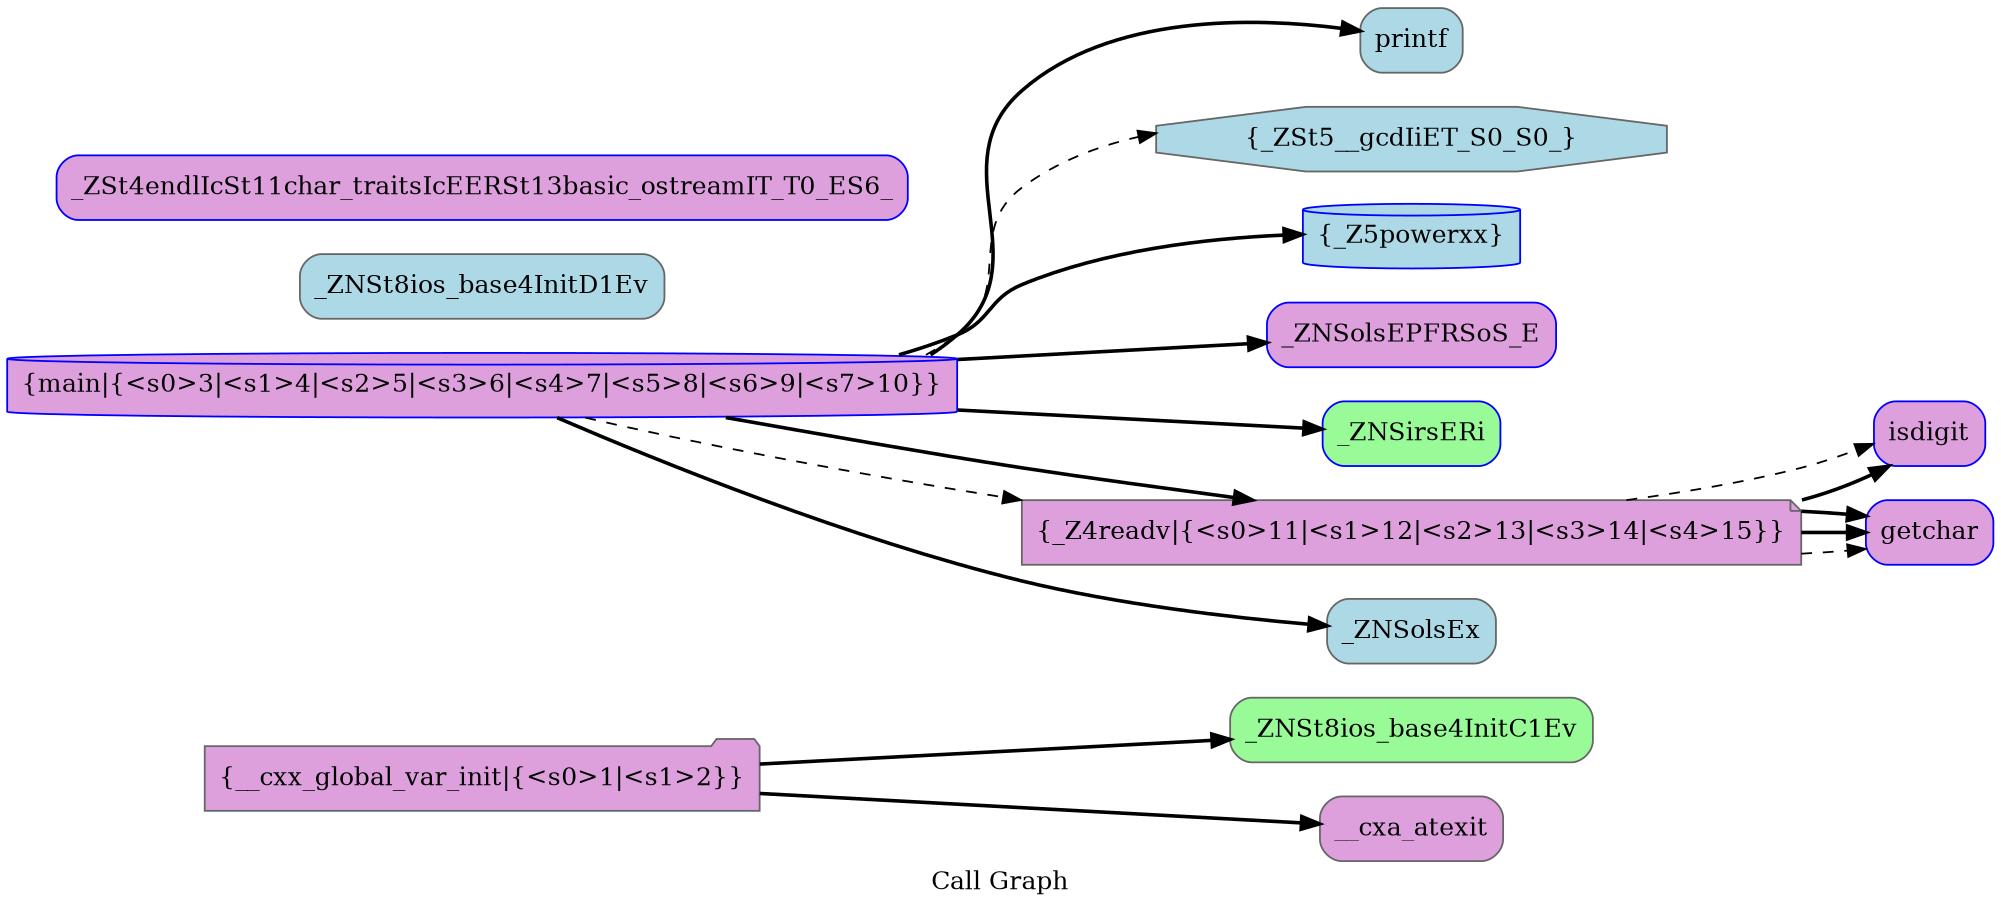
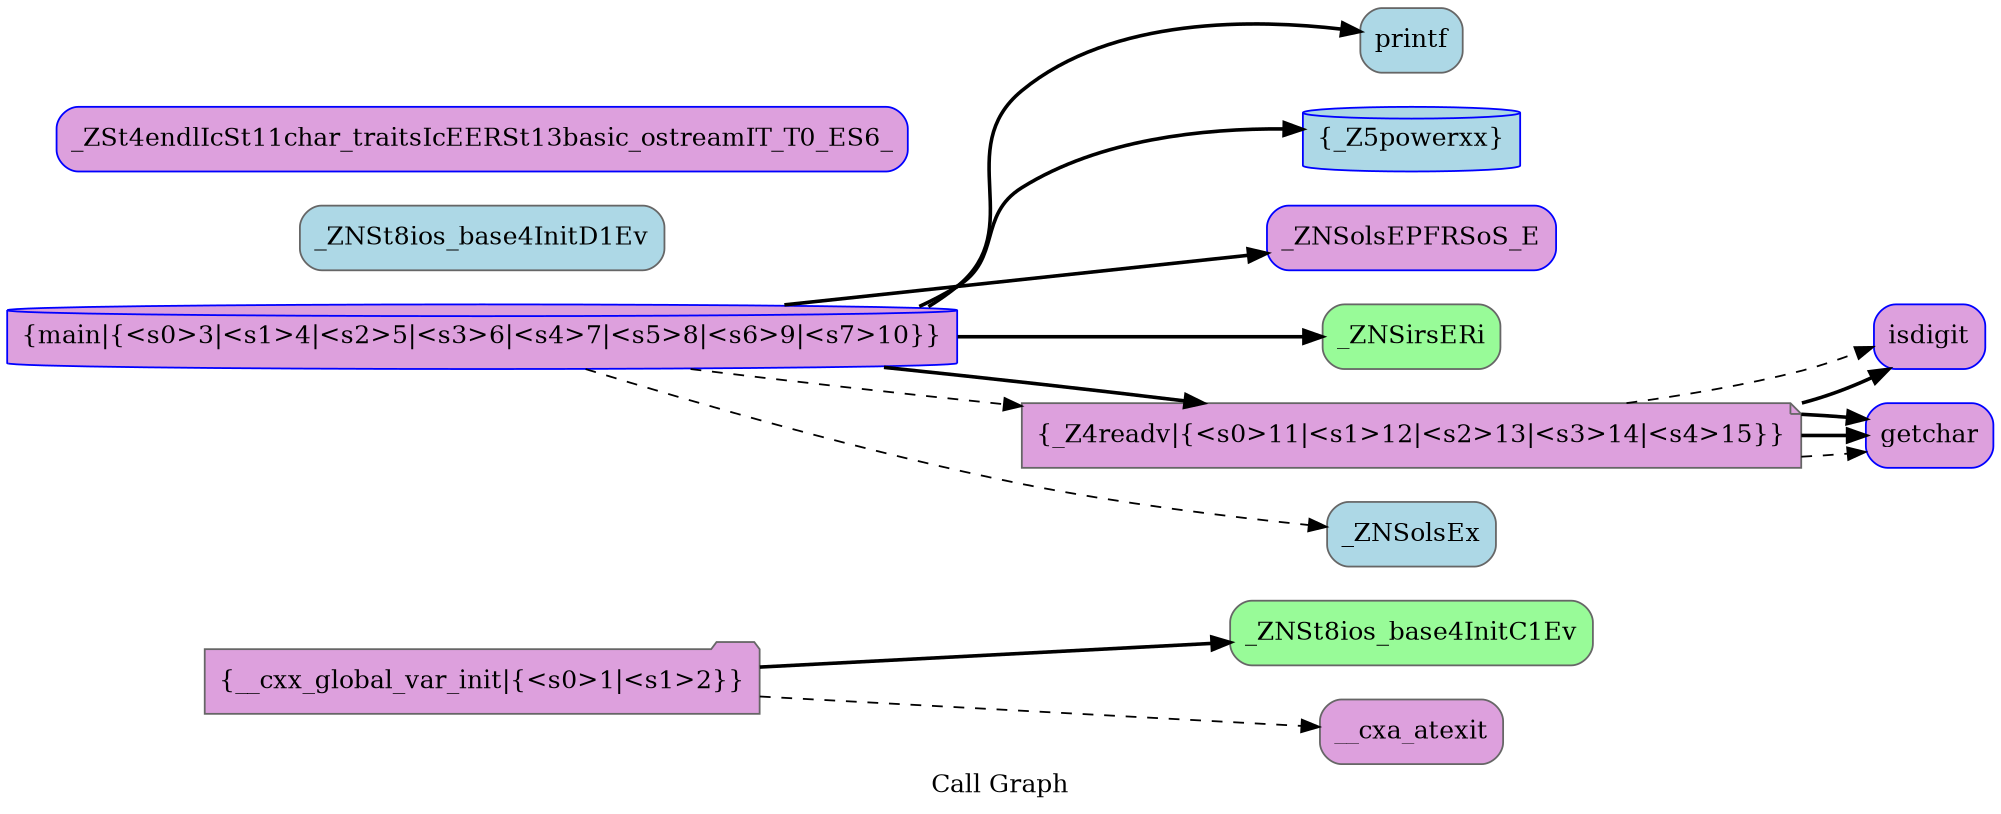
  digraph {
    label="Call Graph"
    rankdir=LR
    node [color=gray40 fillcolor=plum shape=Mrecord style=filled]
    edge [color=black style=bold tailport=s0]
    n1 [label="{__cxx_global_var_init|{<s0>1|<s1>2}}" shape=folder]
    n2 [fillcolor=palegreen label="{_ZNSt8ios_base4InitC1Ev}"]
    n3 [label="{__cxa_atexit}"]
    n4 [fillcolor=lightblue label="{printf}"]
    n5 [color=blue label="{isdigit}"]
    n6 [fillcolor=lightblue label="{_ZNSt8ios_base4InitD1Ev}"]
-   n7 [fillcolor=lightblue label="{_ZSt5__gcdIiET_S0_S0_}" shape=octagon]
    n8 [color=blue fillcolor=lightblue label="{_Z5powerxx}" shape=cylinder]
    n9 [color=blue label="{_ZNSolsEPFRSoS_E}"]
-   n10 [color=blue fillcolor=palegreen label="{_ZNSirsERi}"]
+   n10 [fillcolor=palegreen label="{_ZNSirsERi}"]
    n11 [color=blue label="{getchar}"]
    n12 [label="{_Z4readv|{<s0>11|<s1>12|<s2>13|<s3>14|<s4>15}}" shape=note]
    n13 [fillcolor=lightblue label="{_ZNSolsEx}"]
    n14 [color=blue label="{main|{<s0>3|<s1>4|<s2>5|<s3>6|<s4>7|<s5>8|<s6>9|<s7>10}}" shape=cylinder]
    n15 [color=blue label="{_ZSt4endlIcSt11char_traitsIcEERSt13basic_ostreamIT_T0_ES6_}"]
    n1 -> n2
-   n1 -> n3 [tailport=s1]
+   n1 -> n3 [style=dashed tailport=s1]
    n12 -> n5 [tailport=s1]
    n12 -> n5 [style=dashed tailport=s3]
    n12 -> n11 [style=dashed]
    n12 -> n11 [tailport=s2]
    n12 -> n11 [tailport=s4]
    n14 -> n4 [tailport=s1]
-   n14 -> n7 [style=dashed tailport=s4]
    n14 -> n8 [tailport=s5]
    n14 -> n9 [tailport=s7]
    n14 -> n10
    n14 -> n12 [style=dashed tailport=s2]
    n14 -> n12 [tailport=s3]
-   n14 -> n13 [tailport=s6]
+   n14 -> n13 [style=dashed tailport=s6]
  }
